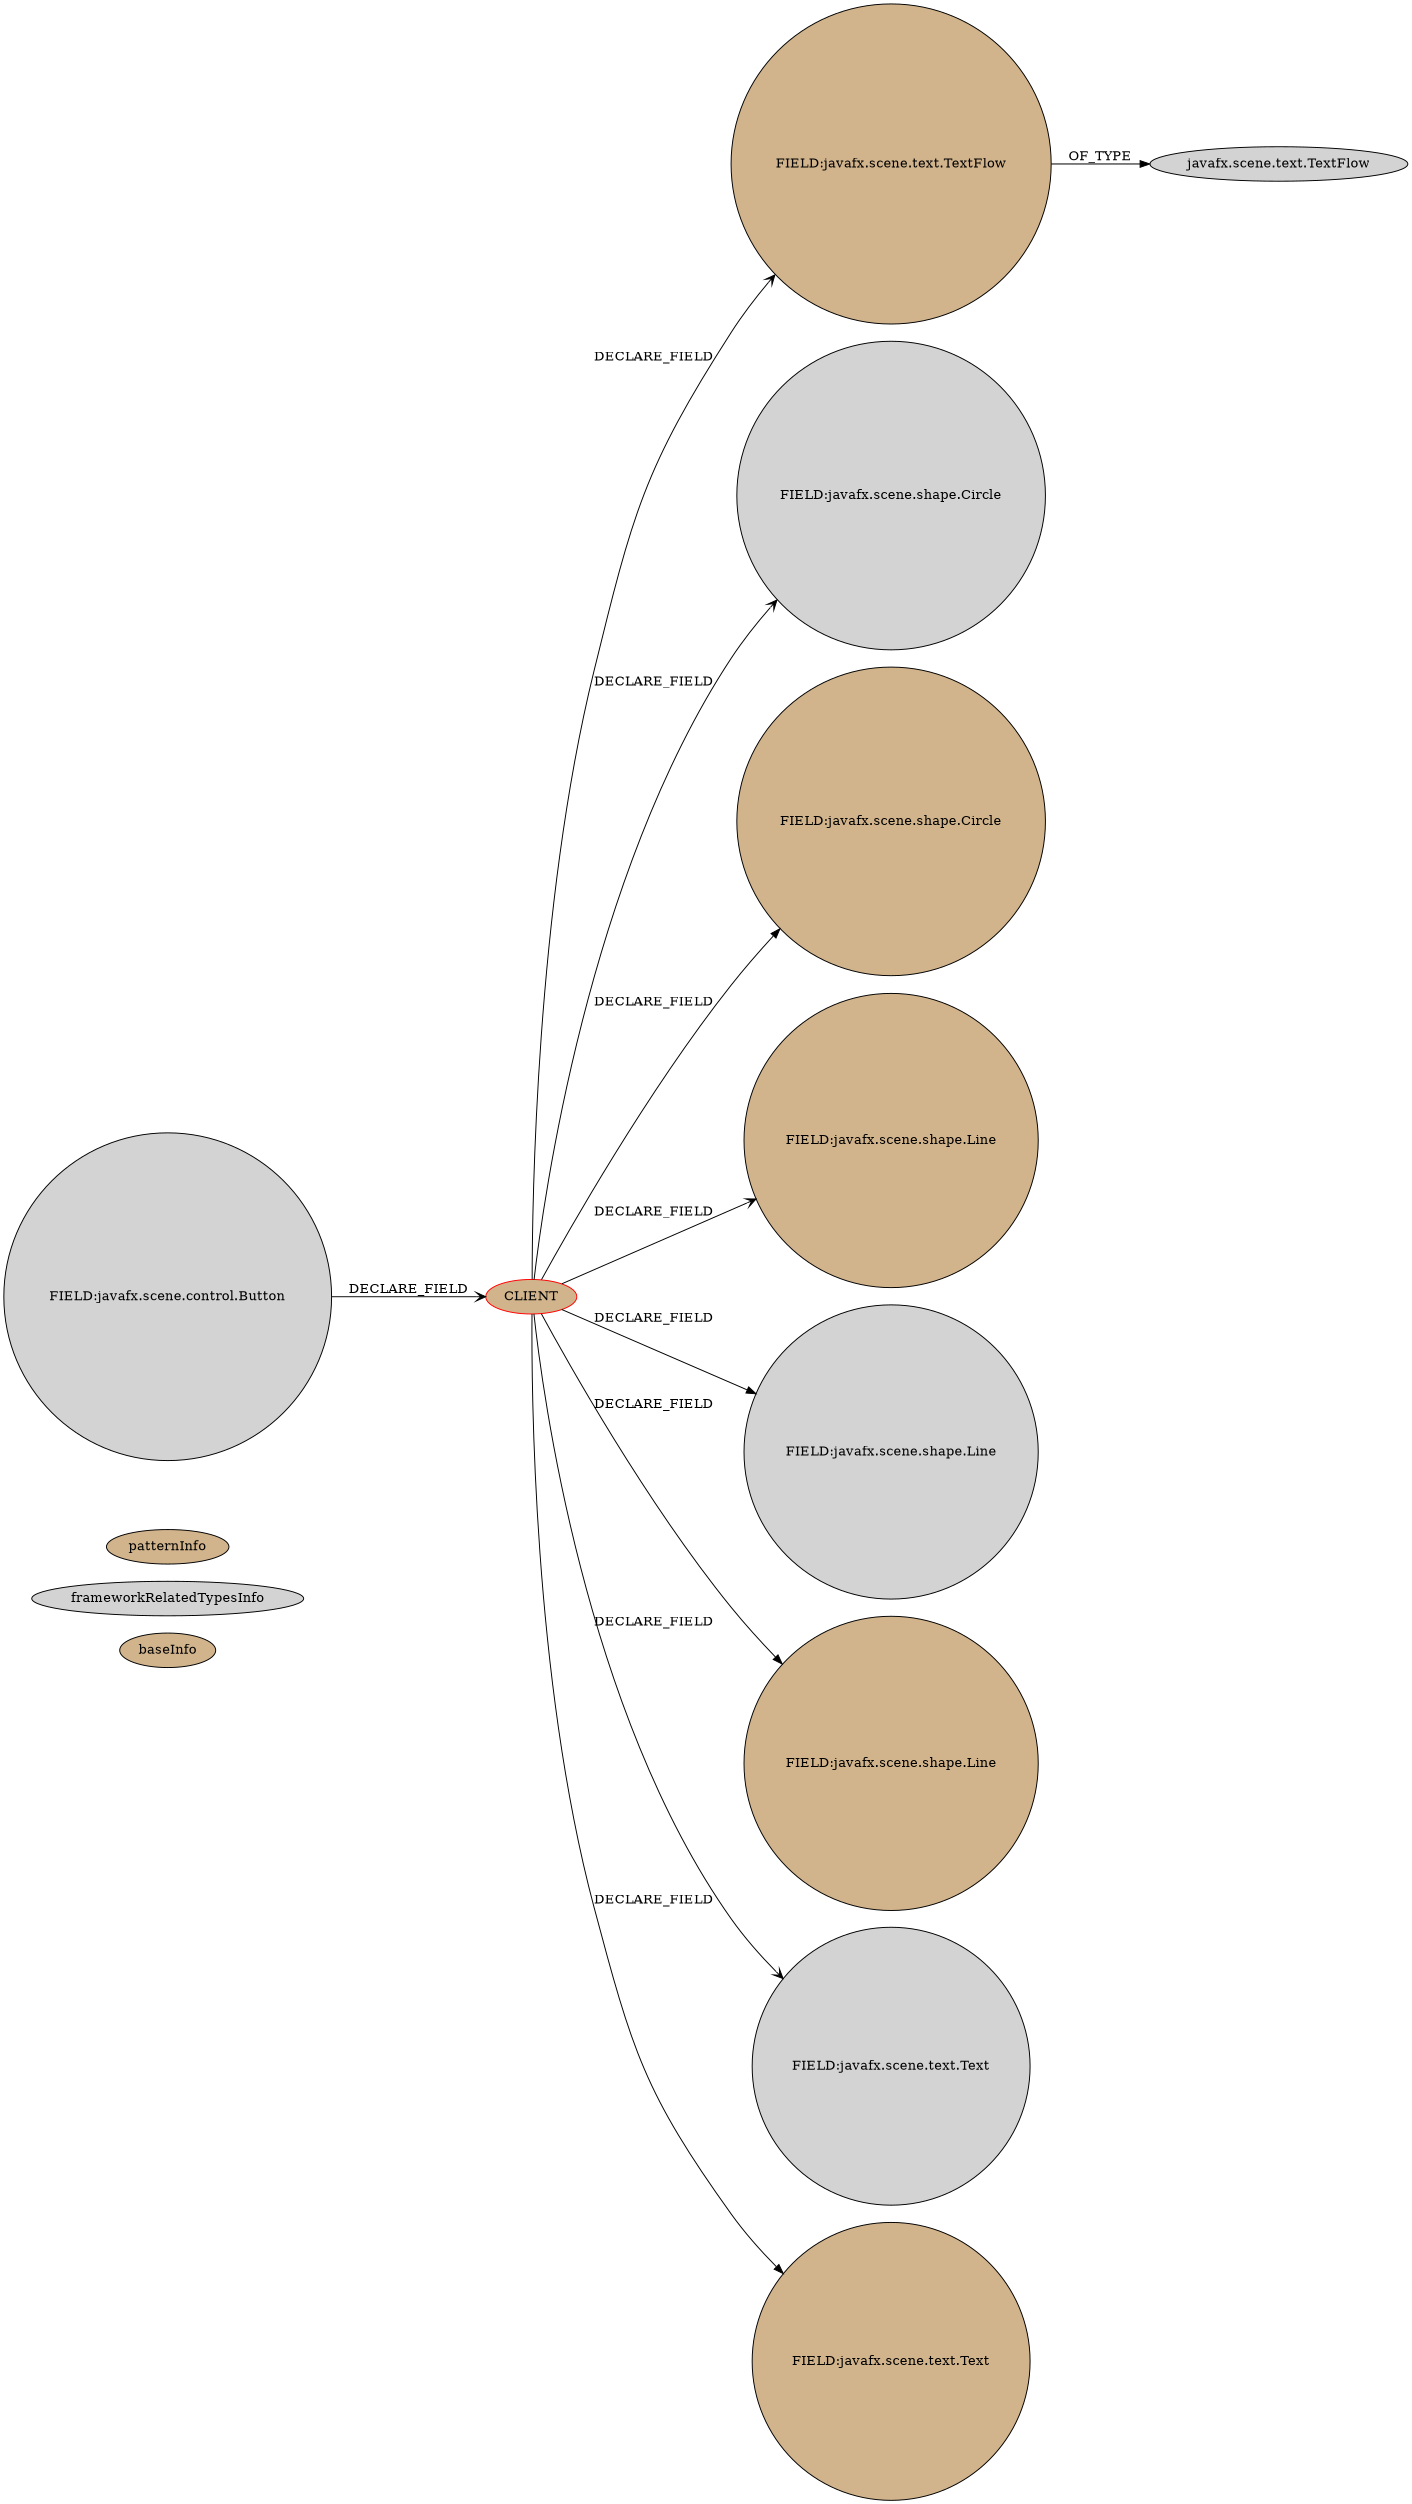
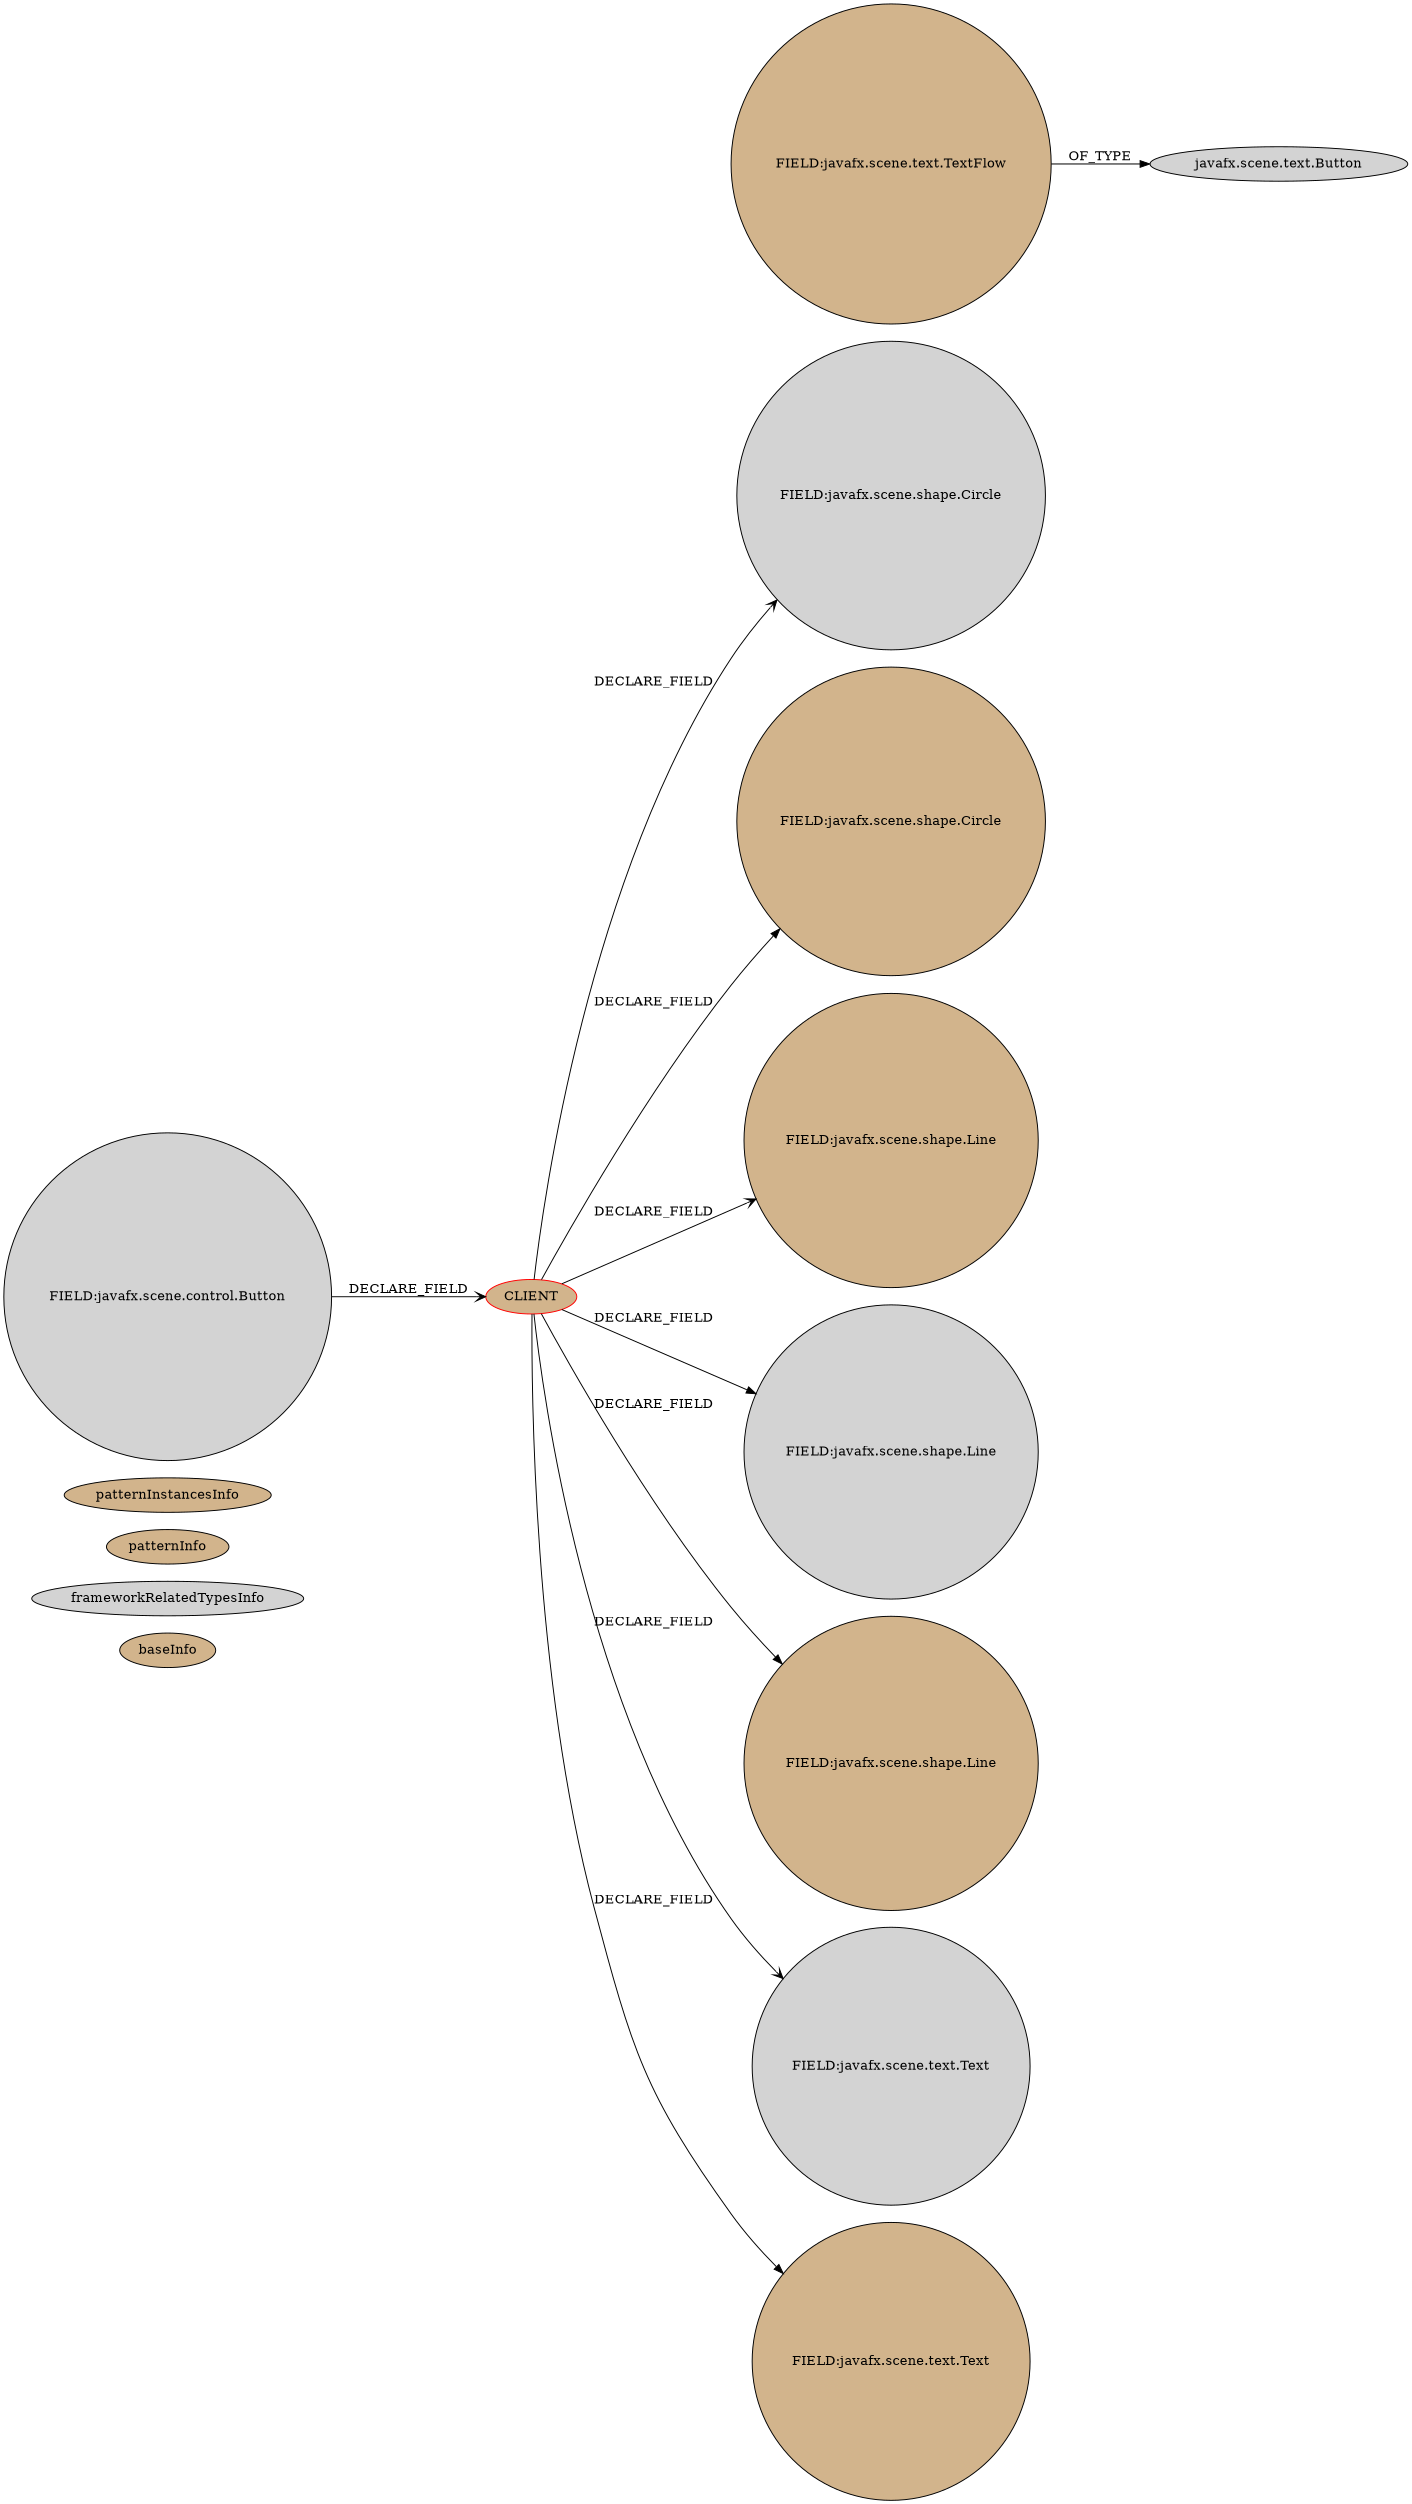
  digraph {
    rankdir=LR
    node [fillcolor=tan style=filled isFrameworkType=false vertexType=FIELD_DECLARATION shape=circle]
    edge [arrowhead=normal]
    baseInfo [category=pattern graphId=4119 isAnonymous=false possibleRelation=false isFrameworkType="" vertexType="" shape=""]
    frameworkRelatedTypesInfo [fillcolor=lightgrey isFrameworkType="" vertexType="" shape=""]
    patternInfo [frequency=2.0 patternRootClient=0 isFrameworkType="" vertexType="" shape=""]
-   n5 [fillcolor=lightgrey label="javafx.scene.text.TextFlow" vertexType=FRAMEWORK_CLASS_TYPE shape=""]
+   patternInstancesInfo [0="josesoler7-agendavital~/josesoler7-agendavital/agendavital-master/src/agendavital/vista/FXMLNoticiaController.java~FXMLNoticiaController~3377" 1="josesoler7-agendavital~/josesoler7-agendavital/agendavital-master/src/agendavital/vista/FXMLMomentoController.java~FXMLMomentoController~3370" isFrameworkType="" vertexType="" shape=""]
+   n5 [fillcolor=lightgrey label="javafx.scene.text.Button" vertexType=FRAMEWORK_CLASS_TYPE shape=""]
    n6 [label="FIELD:javafx.scene.text.TextFlow"]
    n7 [color=red label=CLIENT vertexType=ROOT_CLIENT_CLASS_DECLARATION shape=""]
    n8 [fillcolor=lightgrey label="FIELD:javafx.scene.shape.Circle"]
    n9 [label="FIELD:javafx.scene.shape.Circle"]
    n10 [label="FIELD:javafx.scene.shape.Line"]
    n11 [fillcolor=lightgrey label="FIELD:javafx.scene.shape.Line"]
    n12 [label="FIELD:javafx.scene.shape.Line"]
    n13 [fillcolor=lightgrey label="FIELD:javafx.scene.text.Text"]
    n14 [label="FIELD:javafx.scene.text.Text"]
    n15 [fillcolor=lightgrey label="FIELD:javafx.scene.control.Button"]
    n6 -> n5 [label=OF_TYPE]
-   n7 -> n6 [arrowhead=vee label=DECLARE_FIELD]
    n7 -> n8 [arrowhead=vee label=DECLARE_FIELD]
    n7 -> n9 [label=DECLARE_FIELD]
    n7 -> n10 [arrowhead=vee label=DECLARE_FIELD]
    n7 -> n11 [label=DECLARE_FIELD]
    n7 -> n12 [label=DECLARE_FIELD]
    n7 -> n13 [arrowhead=vee label=DECLARE_FIELD]
    n7 -> n14 [label=DECLARE_FIELD]
    n15 -> n7 [arrowhead=vee label=DECLARE_FIELD]
  }
